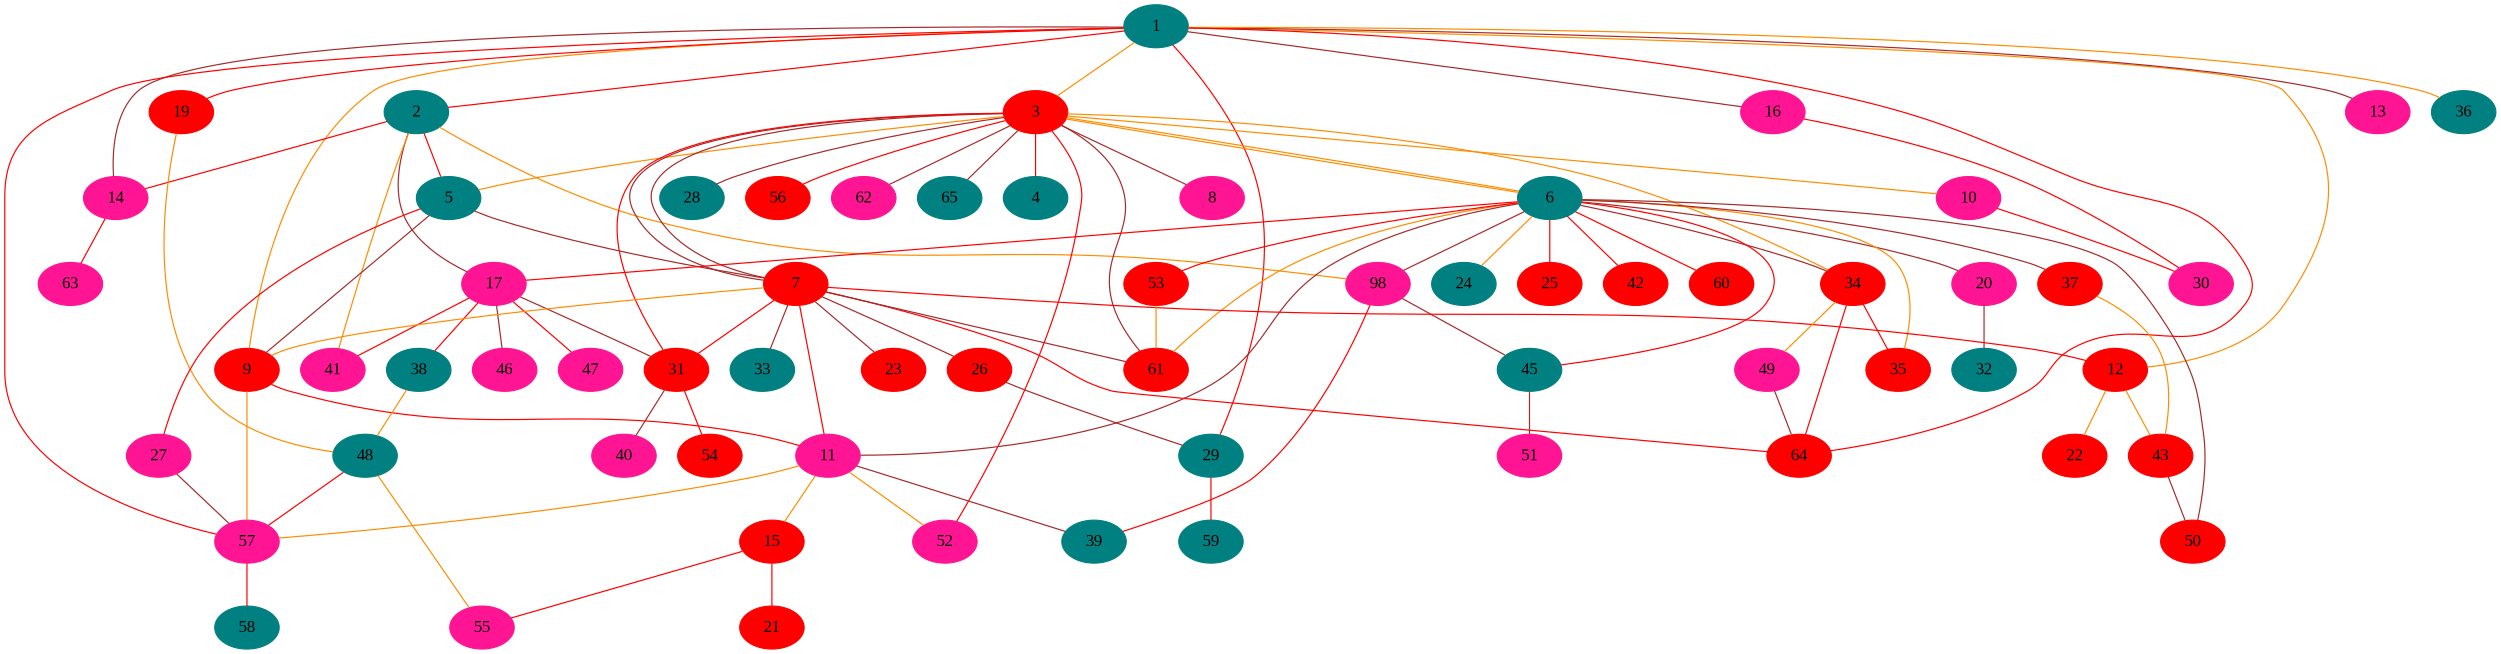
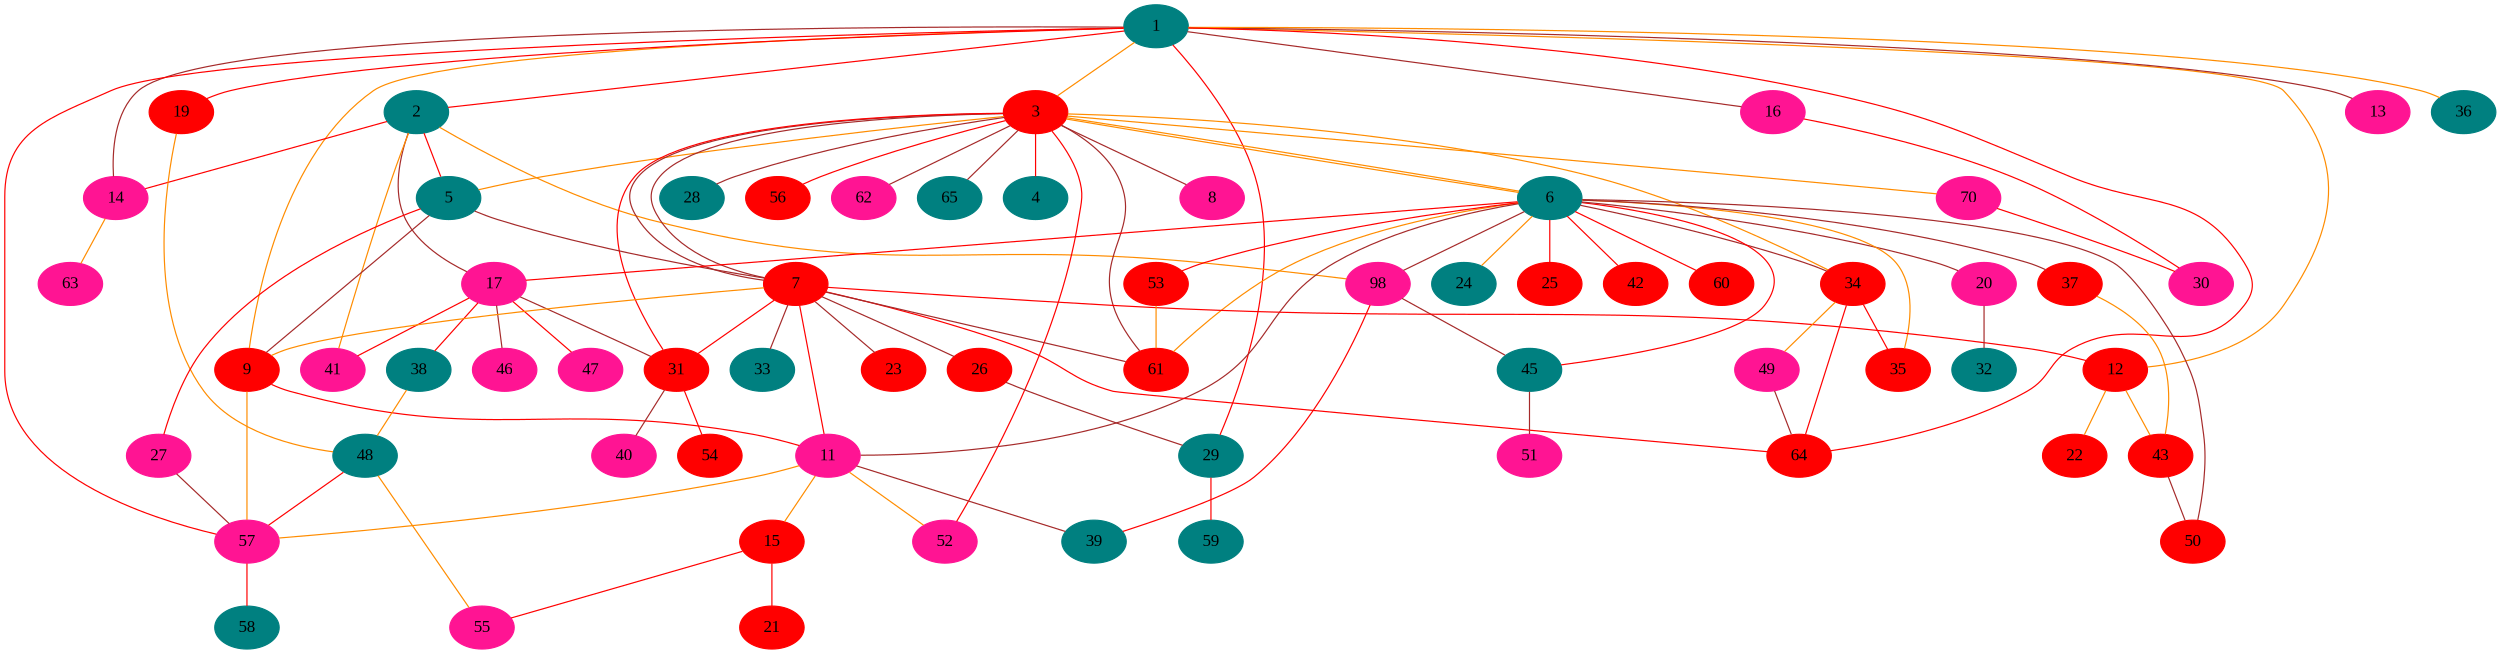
  graph {
    fontname="Liberation Serif"
    node [color=red fontname="Liberation Serif" style=filled]
    edge [color=red fontname="Liberation Serif"]
    1 [color=teal]
    2 [color=teal]
    3
    9
    12
    13 [color=deeppink]
    14 [color=deeppink]
    16 [color=deeppink]
    19
    29 [color=teal]
    36 [color=teal]
    57 [color=deeppink]
    64
    5 [color=teal]
    17 [color=deeppink]
    n16 [color=deeppink label=98]
    41 [color=deeppink]
    4 [color=teal]
    6 [color=teal]
    7
    8 [color=deeppink]
-   10 [color=deeppink]
+   10 [color=deeppink label=70]
    28 [color=teal]
    31
    34
    52 [color=deeppink]
    56
    61
    62 [color=deeppink]
    65 [color=teal]
    11 [color=deeppink]
    22
    43
    63 [color=deeppink]
    30 [color=deeppink]
    48 [color=teal]
    59 [color=teal]
    58 [color=teal]
    27 [color=deeppink]
    38 [color=teal]
    46 [color=deeppink]
    47 [color=deeppink]
    45 [color=teal]
    39 [color=teal]
    20 [color=deeppink]
    24 [color=teal]
    25
    35
    37
    42
    50
    53
    60
    23
    26
    33 [color=teal]
    40 [color=deeppink]
    54
    49 [color=deeppink]
    15
    32 [color=teal]
    51 [color=deeppink]
    21
    55 [color=deeppink]
    1 -- 2
    1 -- 3 [color=darkorange]
    1 -- 9 [color=darkorange]
    1 -- 12 [color=darkorange]
    1 -- 13 [color=brown]
    1 -- 14 [color=brown]
    1 -- 16 [color=brown]
    1 -- 19
    1 -- 29
    1 -- 36 [color=darkorange]
    1 -- 57
    1 -- 64
    2 -- 14
    2 -- 5
    2 -- 17 [color=brown]
    2 -- n16 [color=darkorange]
    2 -- 41 [color=darkorange]
    3 -- 5 [color=darkorange]
    3 -- 4
    3 -- 6 [color=darkorange]
    3 -- 6 [color=darkorange]
    3 -- 7 [color=brown]
    3 -- 7 [color=brown]
    3 -- 8 [color=brown]
    3 -- 10 [color=darkorange]
    3 -- 28 [color=brown]
    3 -- 31
    3 -- 34 [color=darkorange]
    3 -- 52
    3 -- 56
    3 -- 61 [color=brown]
    3 -- 62 [color=brown]
    3 -- 65 [color=brown]
    9 -- 57 [color=darkorange]
    9 -- 11
    12 -- 22 [color=darkorange]
    12 -- 43 [color=darkorange]
-   14 -- 63
+   14 -- 63 [color=darkorange]
    16 -- 30
    19 -- 48 [color=darkorange]
    29 -- 59
    57 -- 58
    5 -- 9 [color=brown]
    5 -- 7 [color=brown]
    5 -- 27
    17 -- 41
    17 -- 31 [color=brown]
    17 -- 38
    17 -- 46 [color=brown]
    17 -- 47
    n16 -- 45 [color=brown]
    n16 -- 39
    6 -- 17
    6 -- n16 [color=brown]
    6 -- 34 [color=brown]
    6 -- 61 [color=darkorange]
    6 -- 11 [color=brown]
    6 -- 45
    6 -- 20 [color=brown]
    6 -- 24 [color=darkorange]
    6 -- 25
    6 -- 35 [color=darkorange]
    6 -- 37 [color=brown]
    6 -- 42
    6 -- 50 [color=brown]
    6 -- 53
    6 -- 60
    7 -- 9 [color=darkorange]
    7 -- 12
    7 -- 64
    7 -- 31
    7 -- 61 [color=brown]
    7 -- 11
    7 -- 23 [color=brown]
    7 -- 26 [color=brown]
    7 -- 33 [color=brown]
    10 -- 30
    31 -- 40 [color=brown]
    31 -- 54
    34 -- 64
    34 -- 35
    34 -- 49 [color=darkorange]
    11 -- 57 [color=darkorange]
    11 -- 52 [color=darkorange]
    11 -- 39 [color=brown]
    11 -- 15 [color=darkorange]
    43 -- 50 [color=brown]
    48 -- 57
    48 -- 55 [color=darkorange]
    27 -- 57 [color=brown]
    38 -- 48 [color=darkorange]
    45 -- 51 [color=brown]
    20 -- 32 [color=brown]
    37 -- 43 [color=darkorange]
    53 -- 61 [color=darkorange]
    26 -- 29 [color=brown]
    49 -- 64 [color=brown]
    15 -- 21
    15 -- 55
  }
